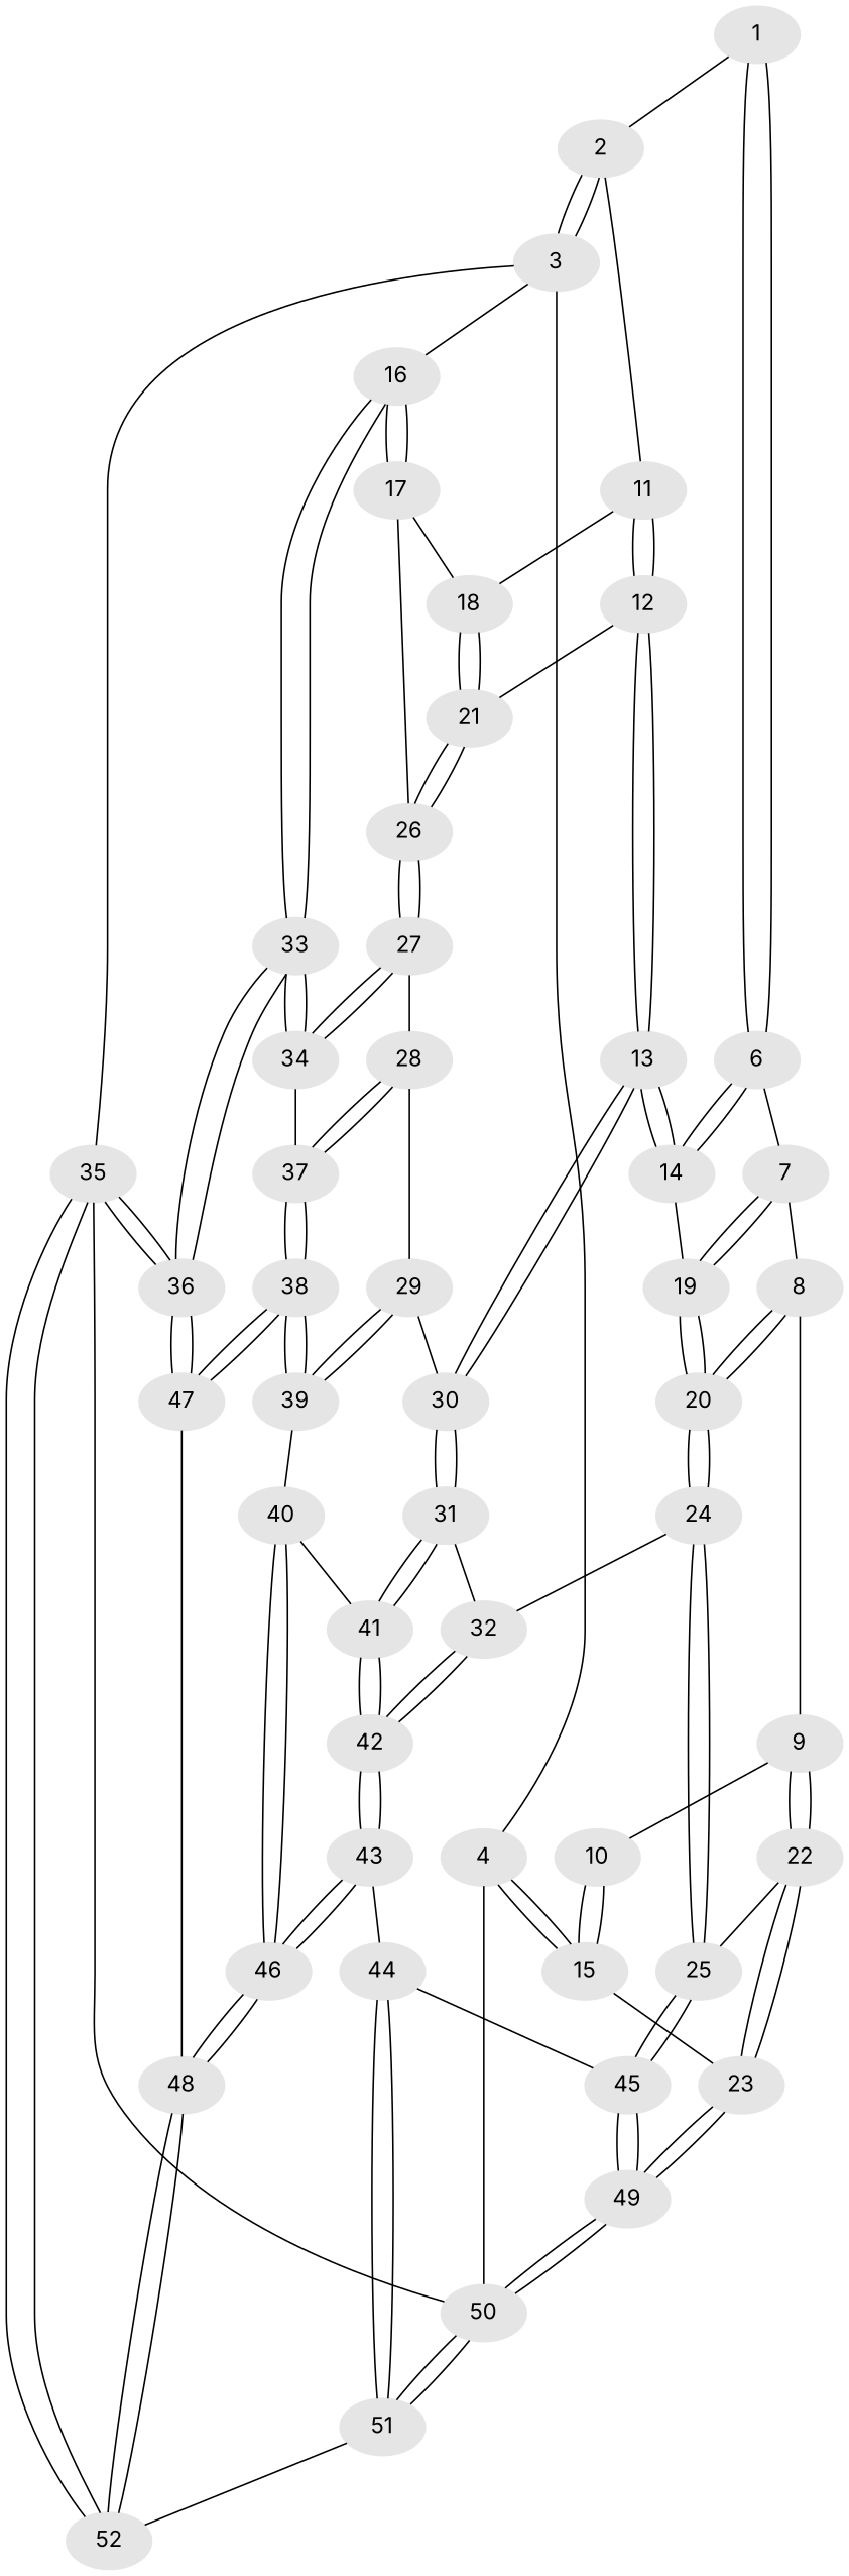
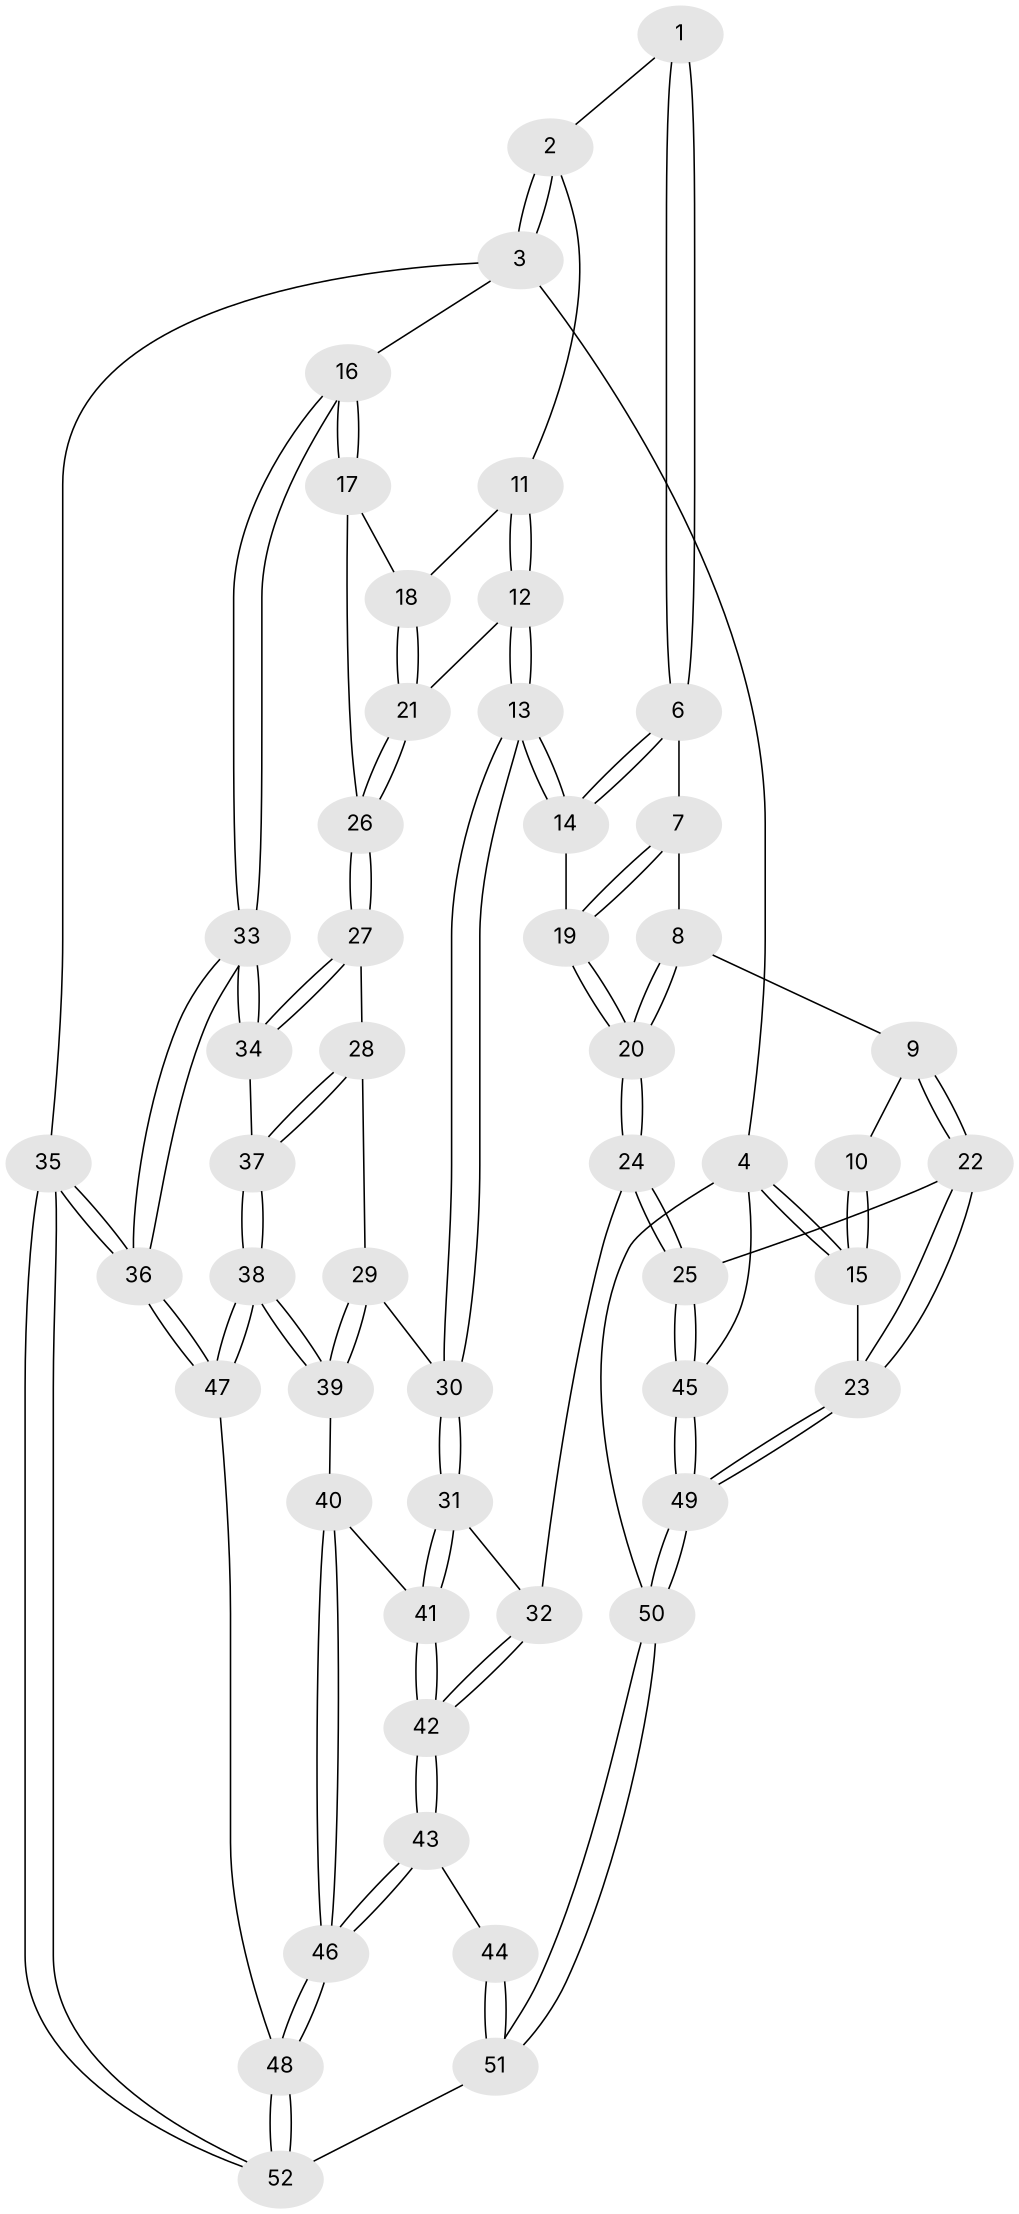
  graph {
    fontname=Inter
    node [color=gray90 fontname=Inter style=filled]
    edge [fontname=Inter]
    1
    2
    6
    3
    11
    7
    14
    4
    16
    35
    12
    18
    15
    50
    17
    33
    36
    52
    23
    51
    10
    8
    19
    9
    20
    22
    24
    25
    13
    21
    30
    26
    31
    49
    34
    27
    32
    45
    42
    28
    29
    37
    39
    38
    40
    41
    43
    47
    48
    46
    44
    1 -- 2
    1 -- 6
    1 -- 6
    2 -- 3
    2 -- 3
    2 -- 11
    6 -- 7
    6 -- 14
    6 -- 14
    3 -- 4
    3 -- 16
    3 -- 35
    11 -- 12
    11 -- 12
    11 -- 18
    7 -- 8
    7 -- 19
    7 -- 19
    14 -- 19
    4 -- 15
    4 -- 15
    4 -- 50
    16 -- 17
    16 -- 17
    16 -- 33
    16 -- 33
-   35 -- 50
    35 -- 36
    35 -- 36
    35 -- 52
    35 -- 52
    12 -- 13
    12 -- 13
    12 -- 21
    18 -- 21
    18 -- 21
    15 -- 23
    50 -- 51
    50 -- 51
    17 -- 18
    17 -- 26
    33 -- 36
    33 -- 36
    33 -- 34
    33 -- 34
    36 -- 47
    36 -- 47
    23 -- 49
    23 -- 49
    51 -- 52
    10 -- 15
    10 -- 15
    8 -- 9
    8 -- 20
    8 -- 20
    19 -- 20
    19 -- 20
    9 -- 10
    9 -- 22
    9 -- 22
    20 -- 24
    20 -- 24
    22 -- 23
    22 -- 23
    22 -- 25
    24 -- 25
    24 -- 25
    24 -- 32
    25 -- 45
    25 -- 45
    13 -- 14
    13 -- 14
    13 -- 30
    13 -- 30
    21 -- 26
    21 -- 26
    30 -- 31
    30 -- 31
    26 -- 27
    26 -- 27
    31 -- 32
    31 -- 41
    31 -- 41
    49 -- 50
    49 -- 50
    34 -- 37
    27 -- 34
    27 -- 34
    27 -- 28
    32 -- 42
    32 -- 42
    45 -- 49
    45 -- 49
    42 -- 43
    42 -- 43
    28 -- 29
    28 -- 37
    28 -- 37
    29 -- 30
    29 -- 39
    29 -- 39
    37 -- 38
    37 -- 38
    39 -- 40
    38 -- 39
    38 -- 39
    38 -- 47
    38 -- 47
    40 -- 41
    40 -- 46
    40 -- 46
    41 -- 42
    41 -- 42
    43 -- 46
    43 -- 46
    43 -- 44
    47 -- 48
    48 -- 52
    48 -- 52
    46 -- 48
    46 -- 48
    44 -- 51
    44 -- 51
-   44 -- 45
+   4 -- 45
  }
